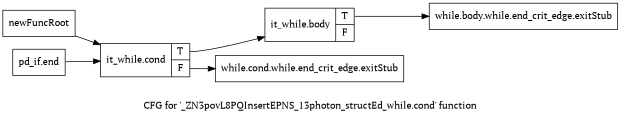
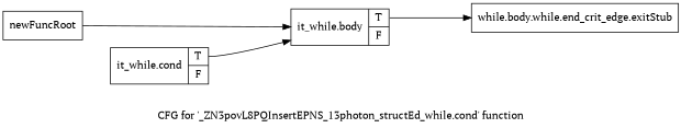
  digraph {
    fontname="PT Serif"
    label="CFG for '_ZN3povL8PQInsertEPNS_13photon_structEd_while.cond' function"
    rankdir=LR
    node [fontname="PT Serif" shape=record]
    edge [fontname="PT Serif"]
    n1 [label="{newFuncRoot}"]
    n2 [label="{it_while.cond|{<s0>T|<s1>F}}"]
-   n3 [label="{while.cond.while.end_crit_edge.exitStub}"]
    n4 [label="{it_while.body|{<s0>T|<s1>F}}"]
    n5 [label="{while.body.while.end_crit_edge.exitStub}"]
-   n6 [label="{pd_if.end}"]
-   n1 -> n2
-   n2 -> n3 [tailport=s1]
+   n1 -> n4
    n2 -> n4 [tailport=s0]
    n4 -> n5 [tailport=s0]
-   n6 -> n2
  }
